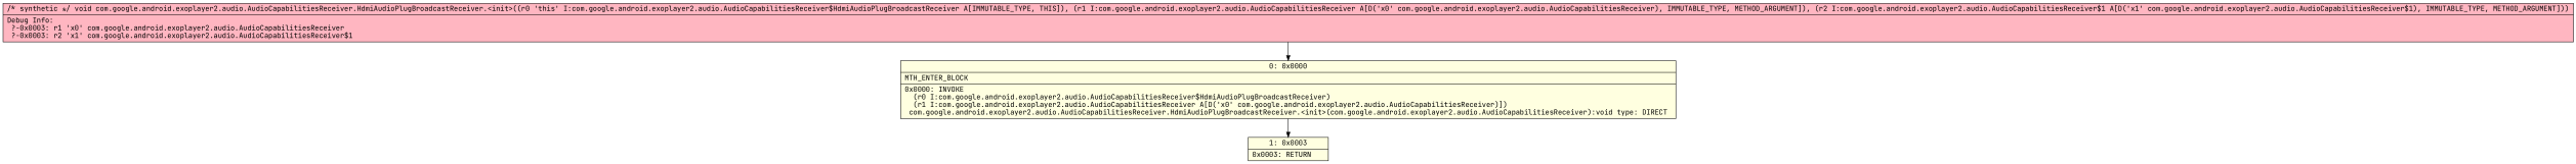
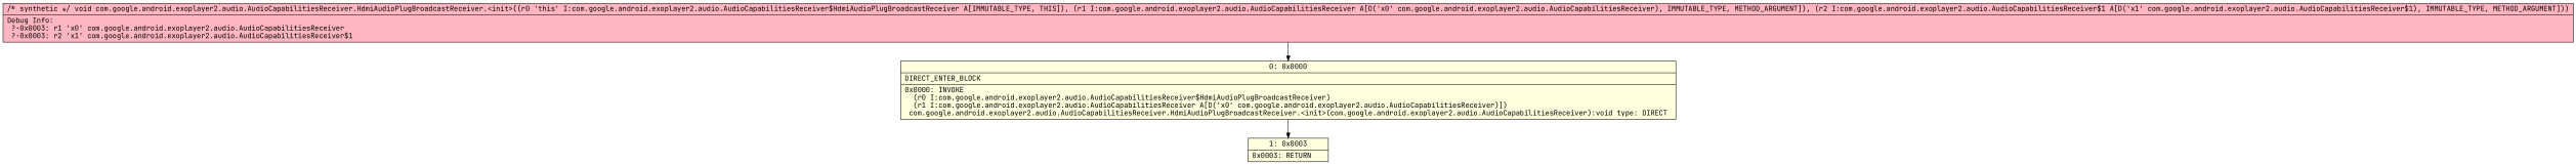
  digraph {
    fontname="JetBrains Mono"
    node [shape=record style=filled fillcolor=lightyellow fontname="JetBrains Mono"]
    edge [fontname="JetBrains Mono"]
-   n1 [label="{0\:\ 0x0000|MTH_ENTER_BLOCK\l|0x0000: INVOKE  \l  (r0 I:com.google.android.exoplayer2.audio.AudioCapabilitiesReceiver$HdmiAudioPlugBroadcastReceiver)\l  (r1 I:com.google.android.exoplayer2.audio.AudioCapabilitiesReceiver A[D('x0' com.google.android.exoplayer2.audio.AudioCapabilitiesReceiver)])\l com.google.android.exoplayer2.audio.AudioCapabilitiesReceiver.HdmiAudioPlugBroadcastReceiver.\<init\>(com.google.android.exoplayer2.audio.AudioCapabilitiesReceiver):void type: DIRECT \l}"]
+   n1 [label="{0\:\ 0x0000|DIRECT_ENTER_BLOCK\l|0x0000: INVOKE  \l  (r0 I:com.google.android.exoplayer2.audio.AudioCapabilitiesReceiver$HdmiAudioPlugBroadcastReceiver)\l  (r1 I:com.google.android.exoplayer2.audio.AudioCapabilitiesReceiver A[D('x0' com.google.android.exoplayer2.audio.AudioCapabilitiesReceiver)])\l com.google.android.exoplayer2.audio.AudioCapabilitiesReceiver.HdmiAudioPlugBroadcastReceiver.\<init\>(com.google.android.exoplayer2.audio.AudioCapabilitiesReceiver):void type: DIRECT \l}"]
    n2 [label="{1\:\ 0x0003|0x0003: RETURN   \l}"]
    n3 [label="{\/* synthetic *\/ void com.google.android.exoplayer2.audio.AudioCapabilitiesReceiver.HdmiAudioPlugBroadcastReceiver.\<init\>((r0 'this' I:com.google.android.exoplayer2.audio.AudioCapabilitiesReceiver$HdmiAudioPlugBroadcastReceiver A[IMMUTABLE_TYPE, THIS]), (r1 I:com.google.android.exoplayer2.audio.AudioCapabilitiesReceiver A[D('x0' com.google.android.exoplayer2.audio.AudioCapabilitiesReceiver), IMMUTABLE_TYPE, METHOD_ARGUMENT]), (r2 I:com.google.android.exoplayer2.audio.AudioCapabilitiesReceiver$1 A[D('x1' com.google.android.exoplayer2.audio.AudioCapabilitiesReceiver$1), IMMUTABLE_TYPE, METHOD_ARGUMENT]))  | Debug Info:\l  ?\-0x0003: r1 'x0' com.google.android.exoplayer2.audio.AudioCapabilitiesReceiver\l  ?\-0x0003: r2 'x1' com.google.android.exoplayer2.audio.AudioCapabilitiesReceiver$1\l}" fillcolor=lightpink]
    n1 -> n2
    n3 -> n1
  }
